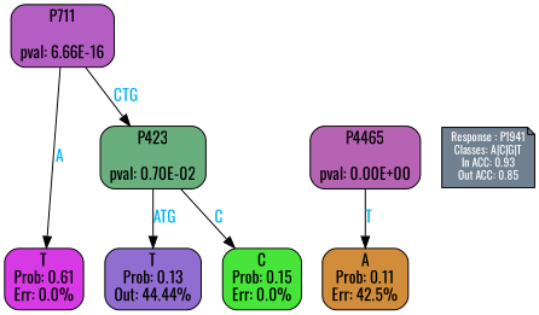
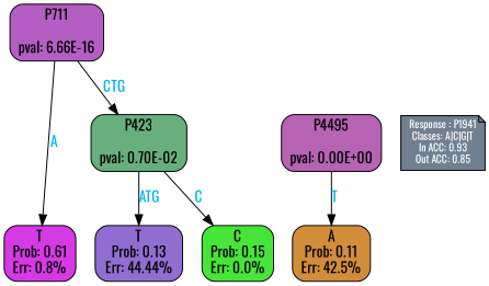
  digraph {
    fontname=Oswald
    ranksep=equally
    splines=polylines
    node [color=black fontname=Oswald shape=box style="filled, rounded"]
    edge [fontcolor=deepskyblue2 fontname=Oswald]
-   n1 [fillcolor="#d739e5" label="T\nProb: 0.61\nErr: 0.0%"]
-   n2 [fillcolor="#926dd1" label="T\nProb: 0.13\nOut: 44.44%"]
+   n1 [fillcolor="#d739e5" label="T\nProb: 0.61\nErr: 0.8%"]
+   n2 [fillcolor="#926dd1" label="T\nProb: 0.13\nErr: 44.44%"]
    n3 [fillcolor="#47e539" label="C\nProb: 0.15\nErr: 0.0%"]
    n4 [fillcolor="#d18d39" label="A\nProb: 0.11\nErr: 42.5%"]
    n5 [align=left fillcolor=slategray fontcolor=white fontsize=10 label="Response : P1941\nClasses: A|C|G|T\nIn ACC: 0.93\nOut ACC: 0.85\n" shape=note style=filled]
-   n6 [fillcolor="#b763b4" label="P4465\n\npval: 0.00E+00"]
+   n6 [fillcolor="#b763b4" label="P4495\n\npval: 0.00E+00"]
    n7 [fillcolor="#b45ec4" label="P711\n\npval: 6.66E-16"]
    n8 [fillcolor="#68af7d" label="P423\n\npval: 0.70E-02"]
    subgraph sub_1 {
      rank=same
      n1
      n2
      n3
      n4
    }
    subgraph sub_2 {
      rank=same
      n5
      n6
    }
    n6 -> n4 [label=T]
    n7 -> n1 [label=A]
    n7 -> n8 [label=CTG]
    n8 -> n2 [label=ATG]
    n8 -> n3 [label=C]
  }
